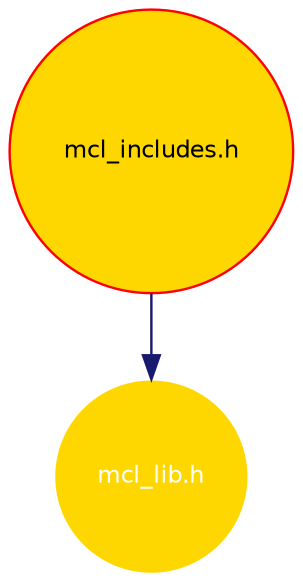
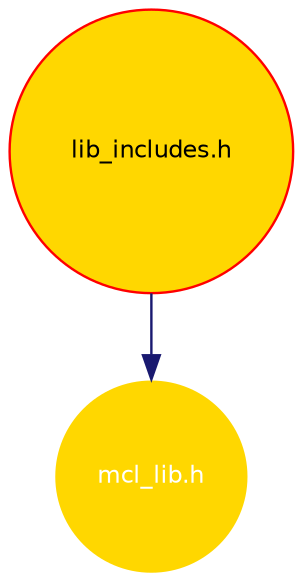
  digraph {
    node [fillcolor=gold fontname=Helvetica fontsize=10 shape=circle style=filled]
    n1 [color=white fontcolor=white height=0.2 label="mcl_lib.h" width=0.4]
-   n2 [color=red height=0.2 label="mcl_includes.h" width=0.4]
+   n2 [color=red height=0.2 label="lib_includes.h" width=0.4]
    n2 -> n1 [color=midnightblue fontname=Helvetica fontsize=10 labelfontname=Helvetica labelfontsize=10 style=solid arrowhead=normal]
  }
